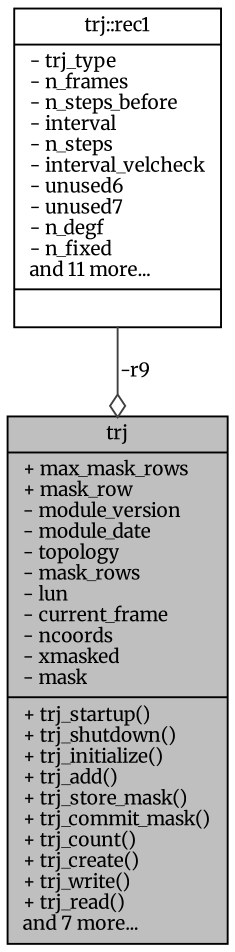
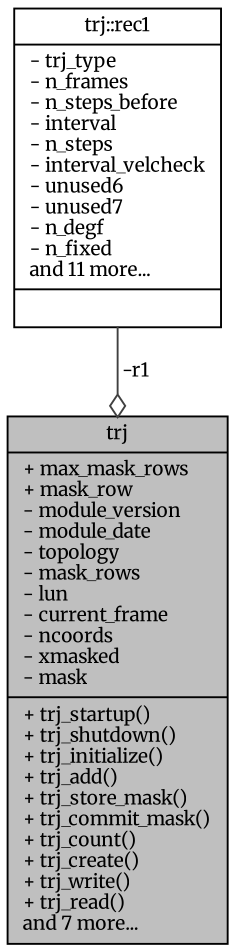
  digraph {
    fontname=Merriweather
    node [color=black fontname=Merriweather fontsize=10 shape=record style=filled]
    n1 [fillcolor=grey75 fontcolor=black height=0.2 label="{trj\n|+ max_mask_rows\l+ mask_row\l- module_version\l- module_date\l- topology\l- mask_rows\l- lun\l- current_frame\l- ncoords\l- xmasked\l- mask\l|+ trj_startup()\l+ trj_shutdown()\l+ trj_initialize()\l+ trj_add()\l+ trj_store_mask()\l+ trj_commit_mask()\l+ trj_count()\l+ trj_create()\l+ trj_write()\l+ trj_read()\land 7 more...\l}" width=0.4]
    n2 [fillcolor=white height=0.2 label="{trj::rec1\n|- trj_type\l- n_frames\l- n_steps_before\l- interval\l- n_steps\l- interval_velcheck\l- unused6\l- unused7\l- n_degf\l- n_fixed\land 11 more...\l|}" width=0.4]
-   n2 -> n1 [arrowhead=odiamond color=grey25 fontname=Merriweather fontsize=10 label=" -r9" labelfontname=Helvetica labelfontsize=10 style=solid]
+   n2 -> n1 [arrowhead=odiamond color=grey25 fontname=Merriweather fontsize=10 label=" -r1" labelfontname=Helvetica labelfontsize=10 style=solid]
  }
